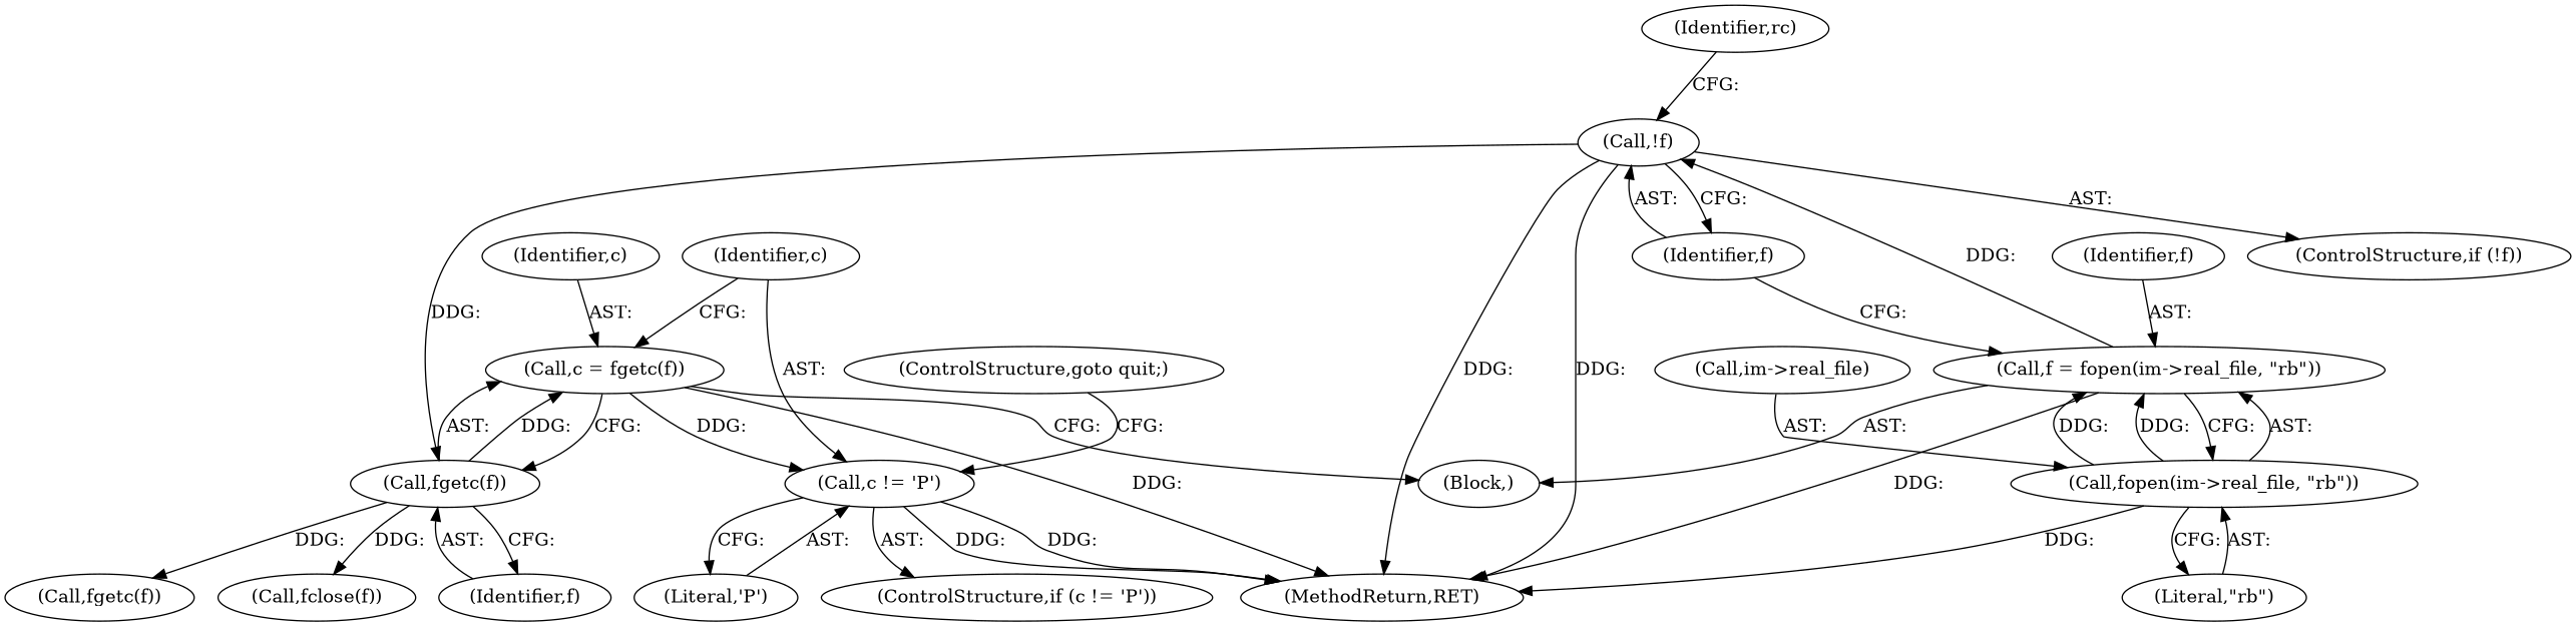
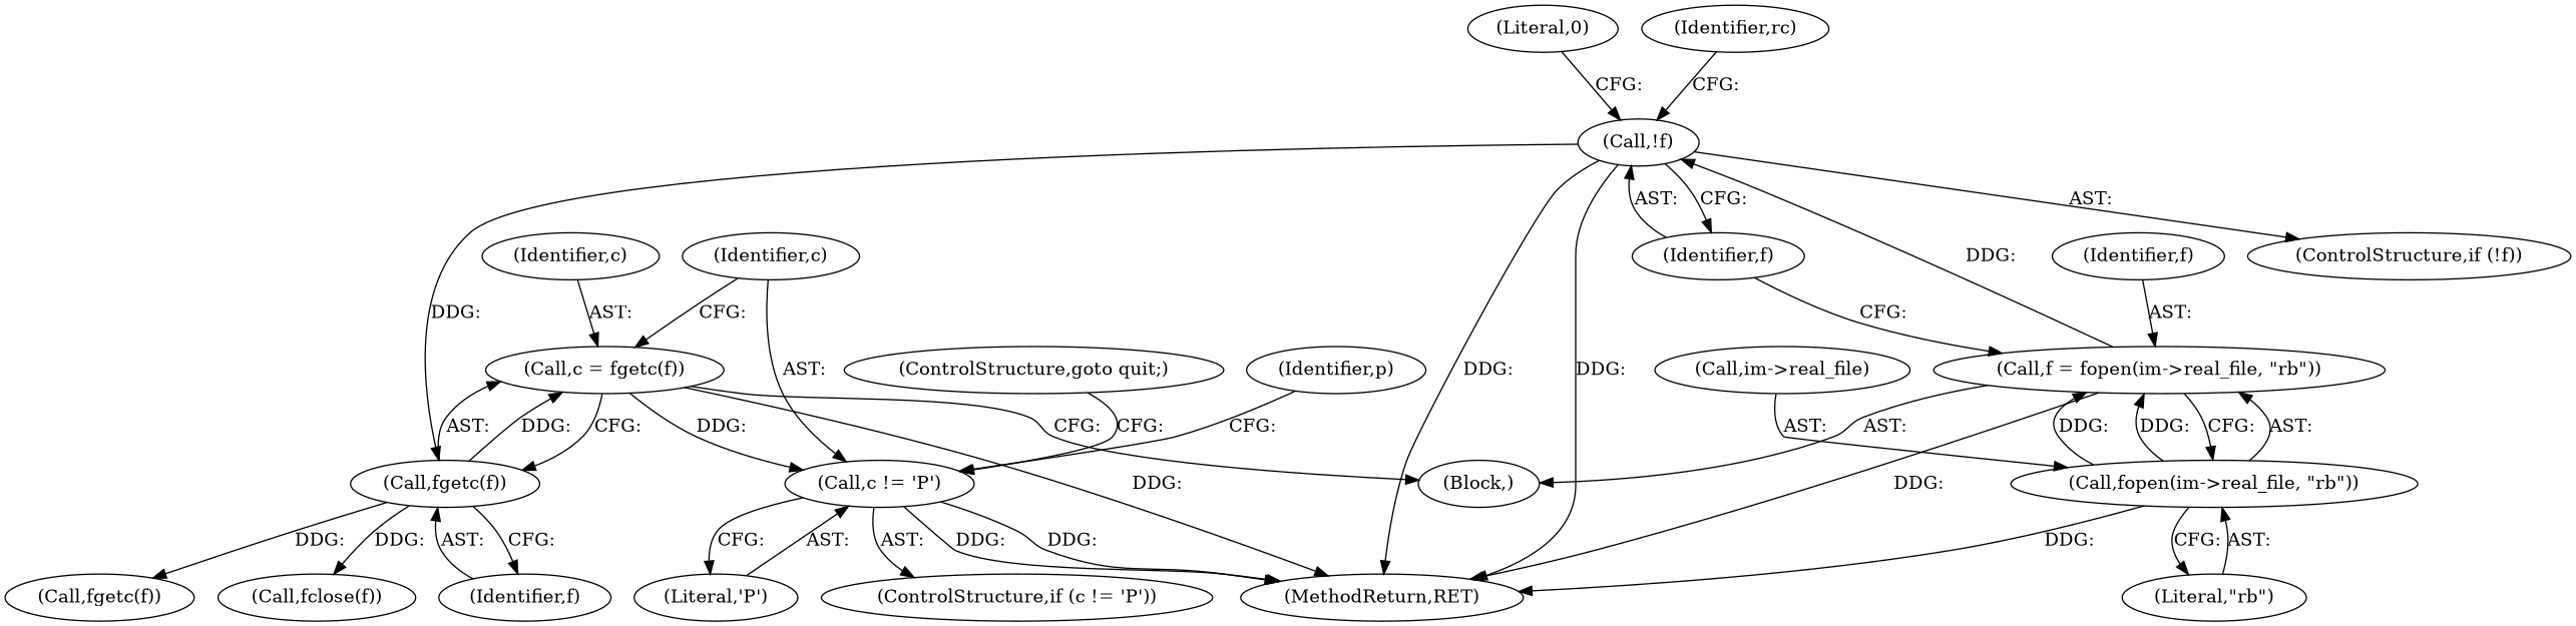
  digraph {
    n1 [label="(Call,c = fgetc(f))"]
    n2 [label="(Call,fgetc(f))"]
    n3 [label="(Call,c != 'P')"]
    n4 [label="(Block,)"]
    n5 [label="(MethodReturn,RET)"]
    n6 [label="(Call,fgetc(f))"]
    n7 [label="(Call,fclose(f))"]
    n8 [label="(Identifier,f)"]
    n9 [label="(Literal,'P')"]
    n10 [label="(ControlStructure,if (c != 'P'))"]
    n11 [label="(Call,!f)"]
    n12 [label="(ControlStructure,if (!f))"]
    n13 [label="(Identifier,f)"]
    n14 [label="(Call,f = fopen(im->real_file, \"rb\"))"]
    n15 [label="(Call,fopen(im->real_file, \"rb\"))"]
    n16 [label="(Literal,\"rb\")"]
    n17 [label="(Call,im->real_file)"]
    n18 [label="(ControlStructure,goto quit;)"]
    n19 [label="(Identifier,c)"]
+   n20 [label="(Literal,0)"]
+   n21 [label="(Identifier,p)"]
    n22 [label="(Identifier,c)"]
    n23 [label="(Identifier,rc)"]
    n24 [label="(Identifier,f)"]
    n1 -> n2 [label="CFG: "]
    n1 -> n3 [label="DDG: "]
    n1 -> n4 [label="CFG: "]
    n1 -> n5 [label="DDG: "]
    n2 -> n1 [label="AST: "]
    n2 -> n1 [label="DDG: "]
    n2 -> n6 [label="DDG: "]
    n2 -> n7 [label="DDG: "]
    n2 -> n8 [label="CFG: "]
    n3 -> n5 [label="DDG: "]
    n3 -> n5 [label="DDG: "]
    n3 -> n9 [label="CFG: "]
    n3 -> n10 [label="AST: "]
    n8 -> n2 [label="AST: "]
    n9 -> n3 [label="AST: "]
    n11 -> n2 [label="DDG: "]
    n11 -> n5 [label="DDG: "]
    n11 -> n5 [label="DDG: "]
    n11 -> n12 [label="AST: "]
    n11 -> n13 [label="CFG: "]
    n13 -> n11 [label="AST: "]
    n13 -> n14 [label="CFG: "]
    n14 -> n4 [label="AST: "]
    n14 -> n5 [label="DDG: "]
    n14 -> n11 [label="DDG: "]
    n14 -> n15 [label="CFG: "]
    n15 -> n5 [label="DDG: "]
    n15 -> n14 [label="AST: "]
    n15 -> n14 [label="DDG: "]
    n15 -> n14 [label="DDG: "]
    n15 -> n16 [label="CFG: "]
    n16 -> n15 [label="AST: "]
    n17 -> n15 [label="AST: "]
    n18 -> n3 [label="CFG: "]
    n19 -> n1 [label="AST: "]
+   n20 -> n11 [label="CFG: "]
+   n21 -> n3 [label="CFG: "]
    n22 -> n1 [label="CFG: "]
    n22 -> n3 [label="AST: "]
    n23 -> n11 [label="CFG: "]
    n24 -> n14 [label="AST: "]
  }
